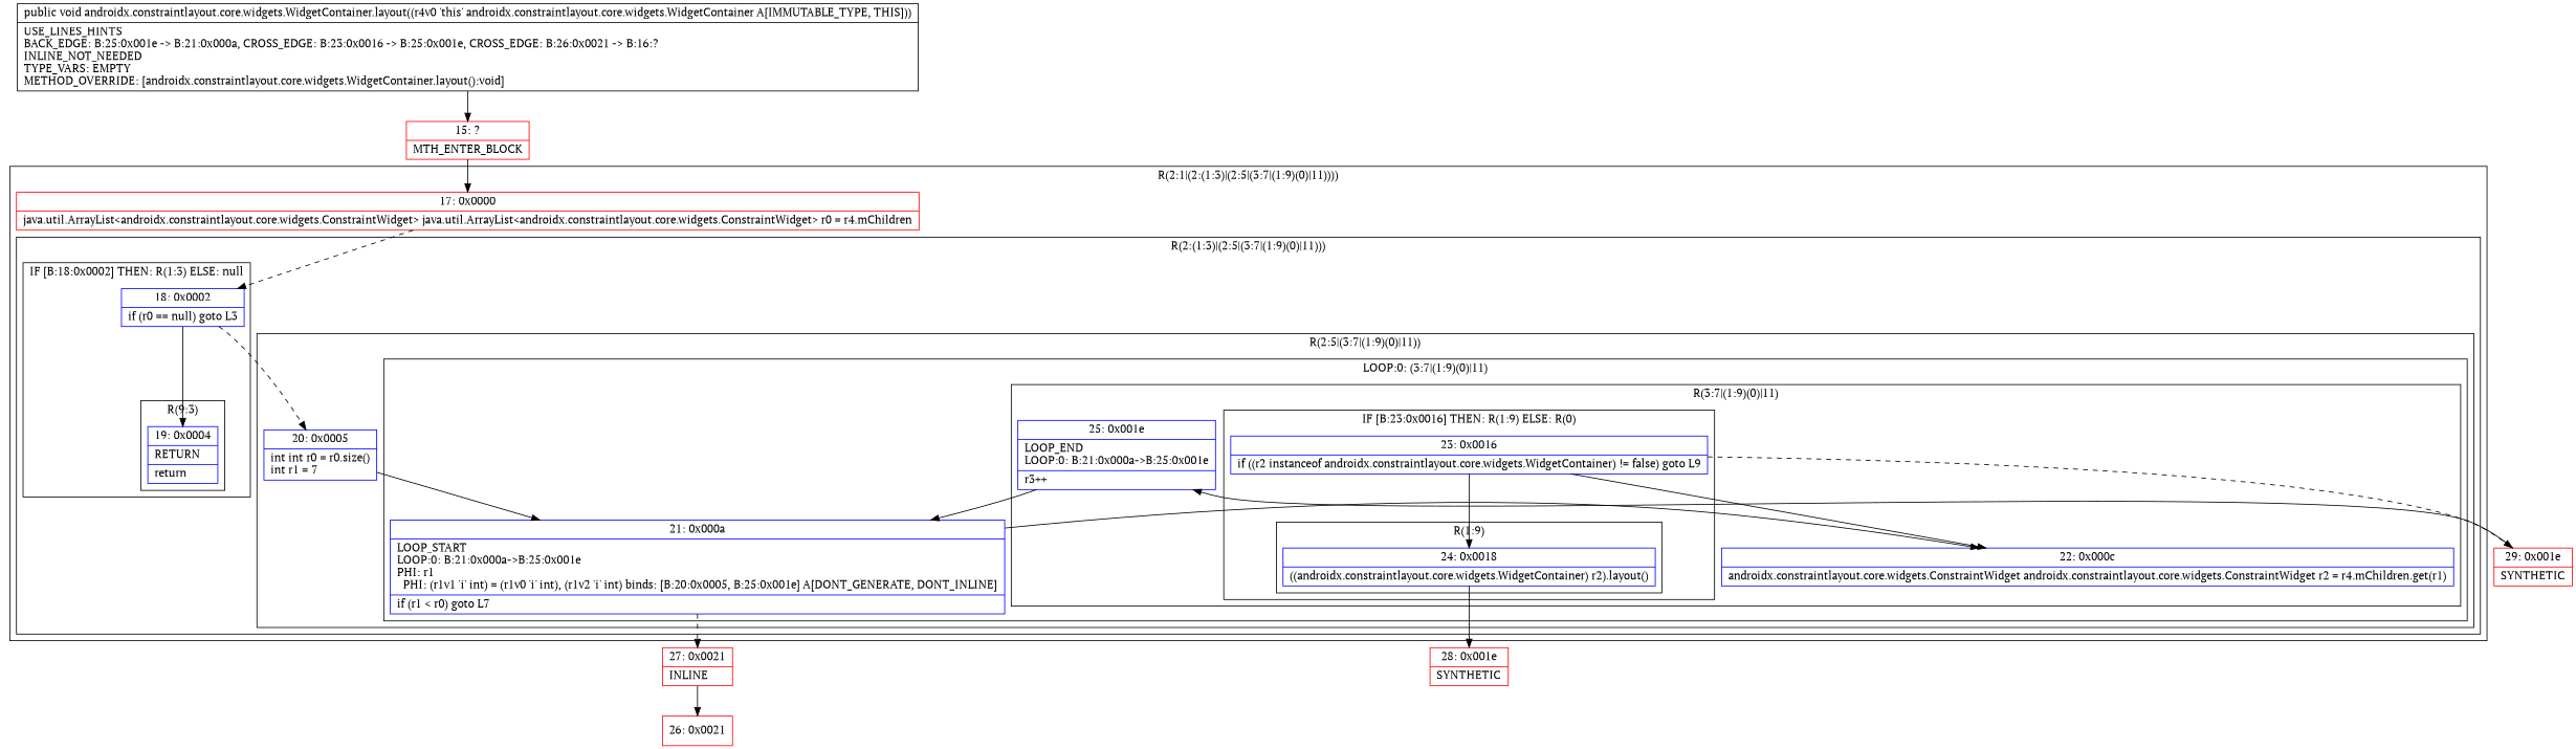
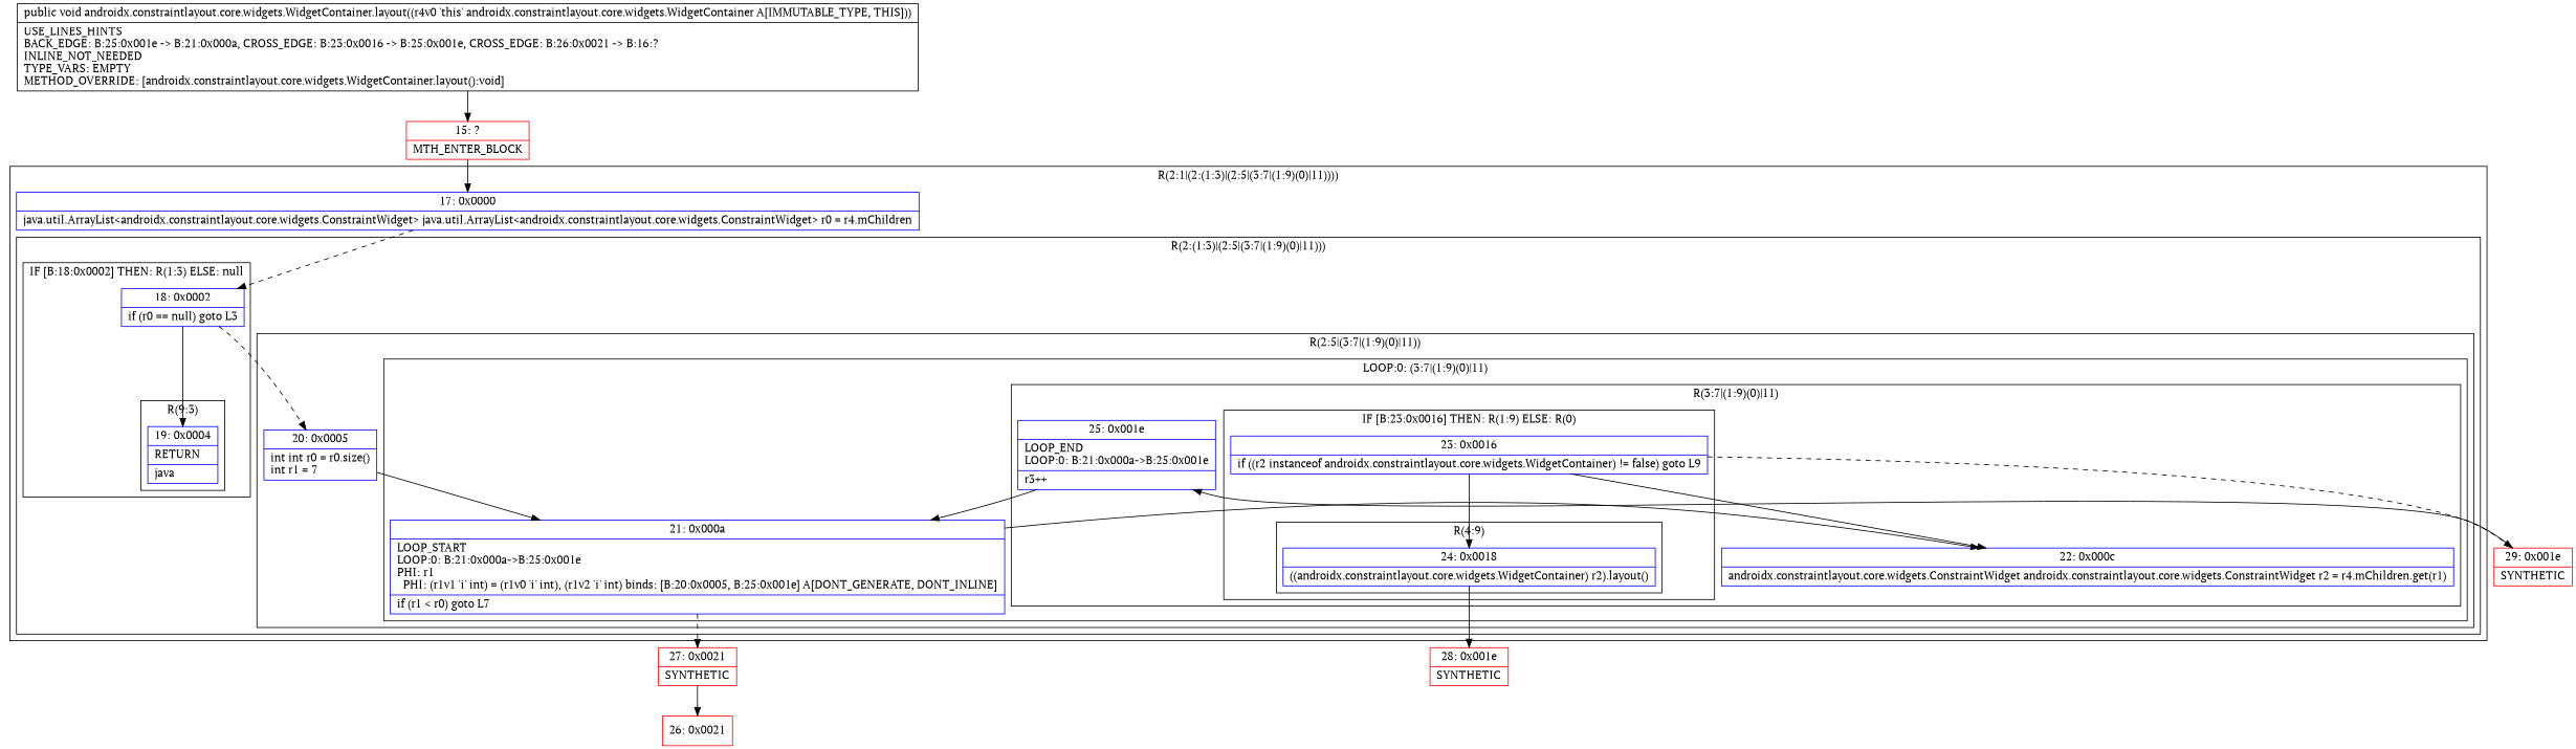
  digraph {
    fontname="PT Serif"
    node [color=blue fontname="PT Serif" shape=record]
    edge [fontname="PT Serif"]
-   n1 [label="{19\:\ 0x0004|RETURN\l|return\l}"]
+   n1 [label="{19\:\ 0x0004|RETURN\l|java\l}"]
    n2 [label="{18\:\ 0x0002|if (r0 == null) goto L3\l}"]
    n3 [label="{24\:\ 0x0018|((androidx.constraintlayout.core.widgets.WidgetContainer) r2).layout()\l}"]
    n4 [label="{23\:\ 0x0016|if ((r2 instanceof androidx.constraintlayout.core.widgets.WidgetContainer) != false) goto L9\l}"]
    n5 [label="{22\:\ 0x000c|androidx.constraintlayout.core.widgets.ConstraintWidget androidx.constraintlayout.core.widgets.ConstraintWidget r2 = r4.mChildren.get(r1)\l}"]
    n6 [label="{25\:\ 0x001e|LOOP_END\lLOOP:0: B:21:0x000a\-\>B:25:0x001e\l|r3++\l}"]
    n7 [label="{21\:\ 0x000a|LOOP_START\lLOOP:0: B:21:0x000a\-\>B:25:0x001e\lPHI: r1 \l  PHI: (r1v1 'i' int) = (r1v0 'i' int), (r1v2 'i' int) binds: [B:20:0x0005, B:25:0x001e] A[DONT_GENERATE, DONT_INLINE]\l|if (r1 \< r0) goto L7\l}"]
    n8 [label="{20\:\ 0x0005|int int r0 = r0.size()\lint r1 = 7\l}"]
-   n9 [color=red label="{17\:\ 0x0000|java.util.ArrayList\<androidx.constraintlayout.core.widgets.ConstraintWidget\> java.util.ArrayList\<androidx.constraintlayout.core.widgets.ConstraintWidget\> r0 = r4.mChildren\l}"]
+   n9 [label="{17\:\ 0x0000|java.util.ArrayList\<androidx.constraintlayout.core.widgets.ConstraintWidget\> java.util.ArrayList\<androidx.constraintlayout.core.widgets.ConstraintWidget\> r0 = r4.mChildren\l}"]
    n10 [color=red label="{28\:\ 0x001e|SYNTHETIC\l}"]
    n11 [color=red label="{29\:\ 0x001e|SYNTHETIC\l}"]
-   n12 [color=red label="{27\:\ 0x0021|INLINE\l}"]
+   n12 [color=red label="{27\:\ 0x0021|SYNTHETIC\l}"]
    n13 [color=red label="{26\:\ 0x0021}"]
    n14 [color=red label="{15\:\ ?|MTH_ENTER_BLOCK\l}"]
    n15 [label="{public void androidx.constraintlayout.core.widgets.WidgetContainer.layout((r4v0 'this' androidx.constraintlayout.core.widgets.WidgetContainer A[IMMUTABLE_TYPE, THIS]))  | USE_LINES_HINTS\lBACK_EDGE: B:25:0x001e \-\> B:21:0x000a, CROSS_EDGE: B:23:0x0016 \-\> B:25:0x001e, CROSS_EDGE: B:26:0x0021 \-\> B:16:?\lINLINE_NOT_NEEDED\lTYPE_VARS: EMPTY\lMETHOD_OVERRIDE: [androidx.constraintlayout.core.widgets.WidgetContainer.layout():void]\l}" color=""]
    subgraph cluster_1 {
      label="R(2:1|(2:(1:3)|(2:5|(3:7|(1:9)(0)|11))))"
      n9
      subgraph cluster_2 {
        label="R(2:(1:3)|(2:5|(3:7|(1:9)(0)|11)))"
        subgraph cluster_3 {
          label="IF [B:18:0x0002] THEN: R(1:3) ELSE: null"
          n2
          subgraph cluster_4 {
            label="R(9:3)"
            n1
          }
        }
        subgraph cluster_5 {
          label="R(2:5|(3:7|(1:9)(0)|11))"
          n8
          subgraph cluster_6 {
            label="LOOP:0: (3:7|(1:9)(0)|11)"
            n7
            subgraph cluster_7 {
              label="R(3:7|(1:9)(0)|11)"
              n5
              n6
              subgraph cluster_8 {
                label="IF [B:23:0x0016] THEN: R(1:9) ELSE: R(0)"
                n4
                subgraph cluster_9 {
-                 label="R(1:9)"
+                 label="R(4:9)"
                  n3
                }
                subgraph cluster_10 {
                  label="R(0)"
                }
              }
            }
          }
        }
      }
    }
    n2 -> n1
    n2 -> n8 [style=dashed]
    n3 -> n10
    n4 -> n3
    n4 -> n5
    n4 -> n11 [style=dashed]
    n6 -> n7
    n7 -> n5
    n7 -> n12 [style=dashed]
    n8 -> n7
    n9 -> n2 [style=dashed]
    n11 -> n6
    n12 -> n13
    n14 -> n9
    n15 -> n14
  }
